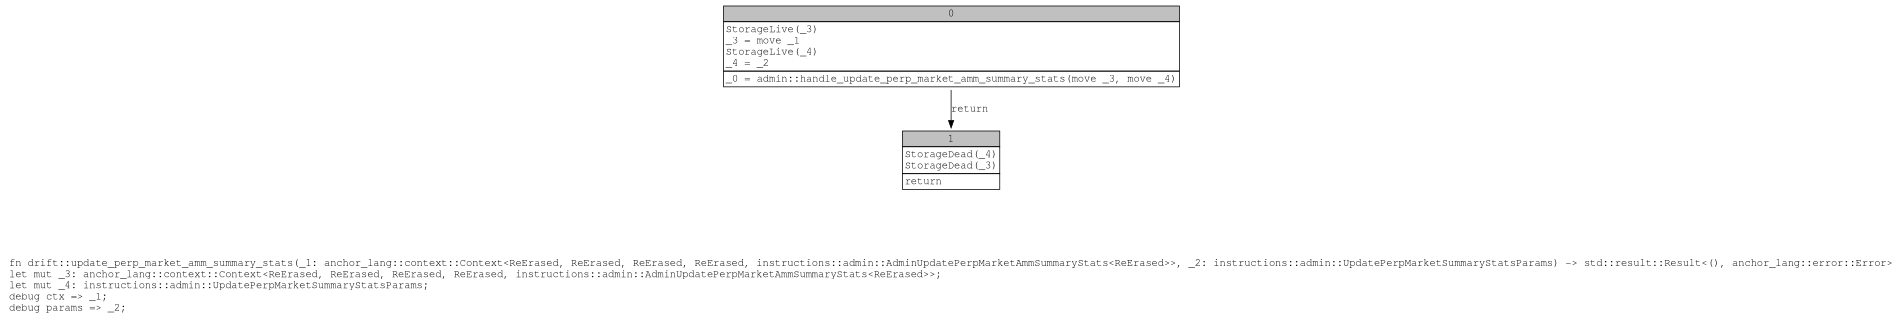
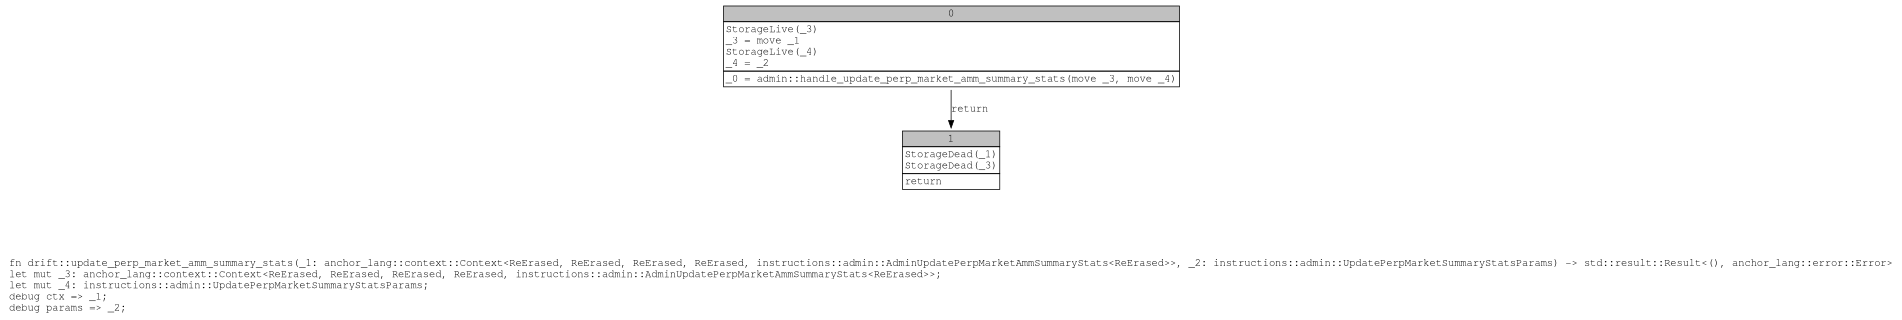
  digraph {
    fontname="Courier, monospace"
    label=<fn drift::update_perp_market_amm_summary_stats(_1: anchor_lang::context::Context&lt;ReErased, ReErased, ReErased, ReErased, instructions::admin::AdminUpdatePerpMarketAmmSummaryStats&lt;ReErased&gt;&gt;, _2: instructions::admin::UpdatePerpMarketSummaryStatsParams) -&gt; std::result::Result&lt;(), anchor_lang::error::Error&gt;<br align="left"/>let mut _3: anchor_lang::context::Context&lt;ReErased, ReErased, ReErased, ReErased, instructions::admin::AdminUpdatePerpMarketAmmSummaryStats&lt;ReErased&gt;&gt;;<br align="left"/>let mut _4: instructions::admin::UpdatePerpMarketSummaryStatsParams;<br align="left"/>debug ctx =&gt; _1;<br align="left"/>debug params =&gt; _2;<br align="left"/>>
    node [fontname="Courier, monospace" shape=none]
    n1 [label=<<table border="0" cellborder="1" cellspacing="0"><tr><td bgcolor="gray" align="center" colspan="1">0</td></tr><tr><td align="left" balign="left">StorageLive(_3)<br/>_3 = move _1<br/>StorageLive(_4)<br/>_4 = _2<br/></td></tr><tr><td align="left">_0 = admin::handle_update_perp_market_amm_summary_stats(move _3, move _4)</td></tr></table>>]
-   n2 [label=<<table border="0" cellborder="1" cellspacing="0"><tr><td bgcolor="gray" align="center" colspan="1">1</td></tr><tr><td align="left" balign="left">StorageDead(_4)<br/>StorageDead(_3)<br/></td></tr><tr><td align="left">return</td></tr></table>>]
+   n2 [label=<<table border="0" cellborder="1" cellspacing="0"><tr><td bgcolor="gray" align="center" colspan="1">1</td></tr><tr><td align="left" balign="left">StorageDead(_1)<br/>StorageDead(_3)<br/></td></tr><tr><td align="left">return</td></tr></table>>]
    n1 -> n2 [fontname="Courier, monospace" label=return]
  }
